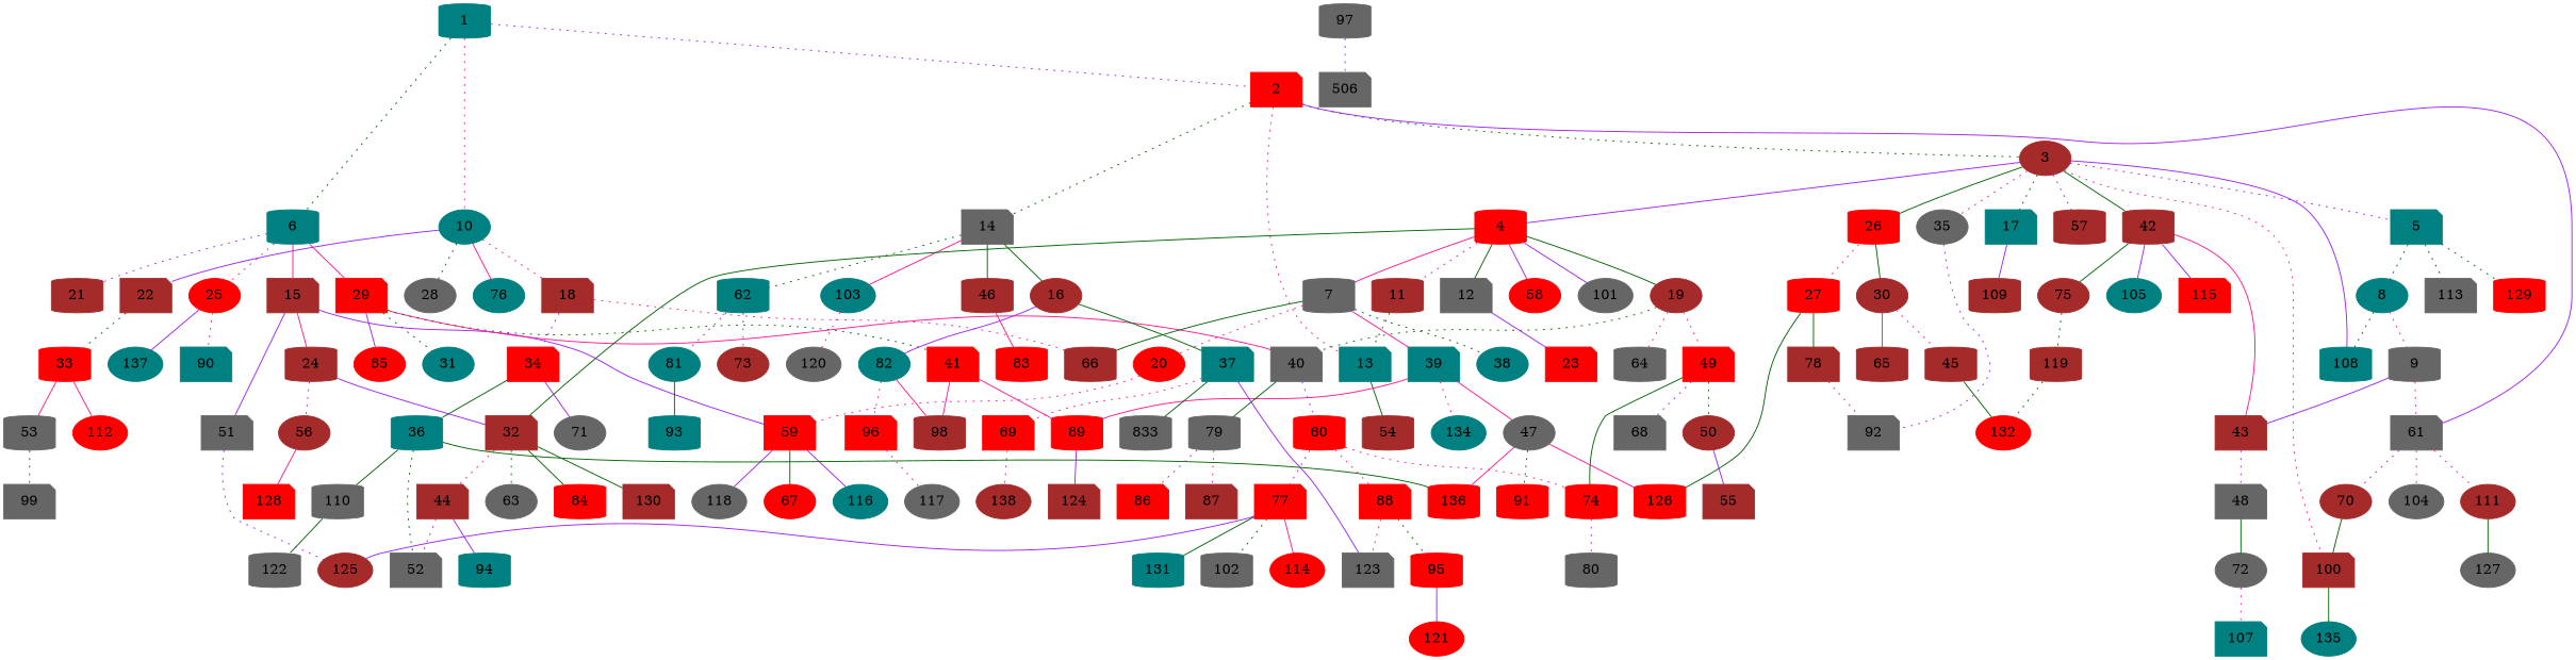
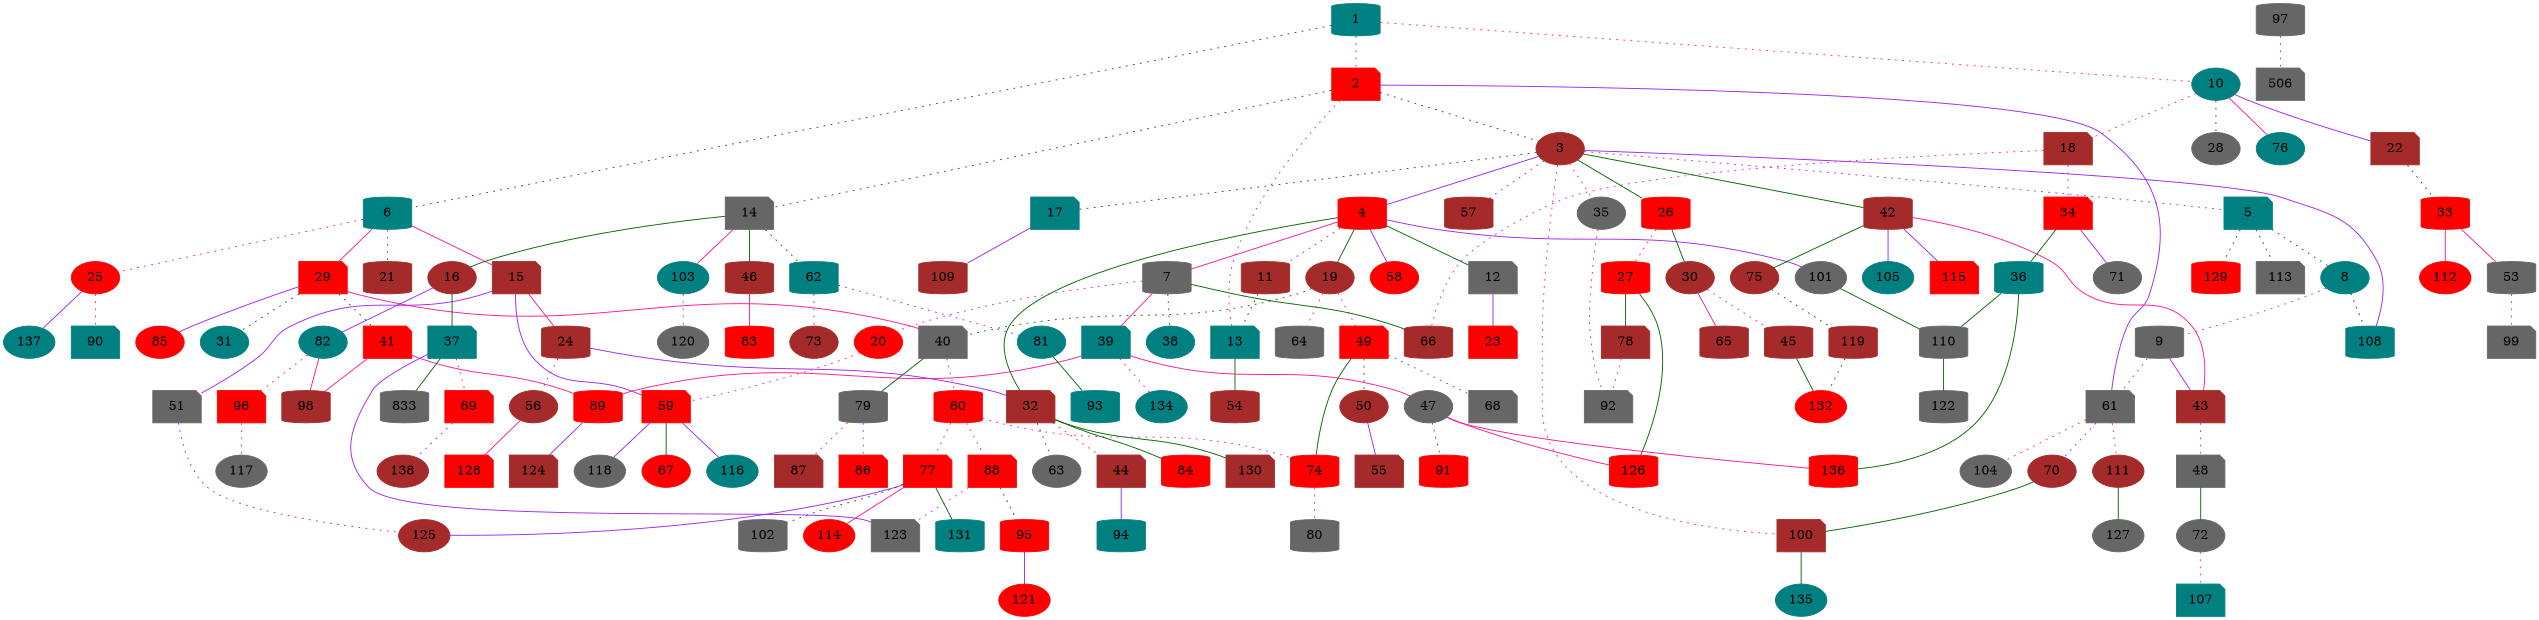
  graph {
    node [color=red shape=cylinder style=filled]
    edge [color=darkgreen style=solid]
    1 [color=teal]
    2 [shape=note]
    6 [color=teal]
    10 [color=teal shape=ellipse]
    3 [color=brown shape=ellipse]
    13 [color=teal shape=note]
    14 [color=gray40 shape=note]
    61 [color=gray40 shape=note]
    15 [color=brown shape=note]
    21 [color=brown]
    25 [shape=ellipse]
    29 [shape=note]
    18 [color=brown shape=note]
    22 [color=brown shape=note]
    28 [color=gray40 shape=ellipse]
    76 [color=teal shape=ellipse]
    4
    5 [color=teal shape=note]
    17 [color=teal shape=note]
    26
    35 [color=gray40 shape=ellipse]
    42 [color=brown]
    57 [color=brown]
    100 [color=brown shape=note]
    108 [color=teal]
    54 [color=brown]
    16 [color=brown shape=ellipse]
    46 [color=brown]
    62 [color=teal]
    103 [color=teal shape=ellipse]
    70 [color=brown shape=ellipse]
    104 [color=gray40 shape=ellipse]
    111 [color=brown shape=ellipse]
    7 [color=gray40]
    11 [color=brown]
    12 [color=gray40 shape=note]
    19 [color=brown shape=ellipse]
    32 [color=brown shape=note]
    58 [shape=ellipse]
    101 [color=gray40 shape=ellipse]
    8 [color=teal shape=ellipse]
    113 [color=gray40 shape=note]
    129
    109 [color=brown]
    27
    30 [color=brown shape=ellipse]
    92 [color=gray40 shape=note]
    43 [color=brown shape=note]
    75 [color=brown shape=ellipse]
    105 [color=teal shape=ellipse]
    115 [shape=note]
    135 [color=teal shape=ellipse]
    20 [shape=ellipse]
    38 [color=teal shape=ellipse]
    39 [color=teal shape=note]
    66 [color=brown]
    23 [shape=note]
    40 [color=gray40 shape=note]
    49 [shape=note]
    64 [color=gray40]
    44 [color=brown shape=note]
    63 [color=gray40 shape=ellipse]
    84
    130 [color=brown shape=note]
    110 [color=gray40]
    9 [color=gray40]
    24 [color=brown]
    51 [color=gray40 shape=note]
    59 [shape=note]
    90 [color=teal shape=note]
    137 [color=teal shape=ellipse]
    31 [color=teal shape=ellipse]
    41 [shape=note]
    85 [shape=ellipse]
    47 [color=gray40 shape=ellipse]
    89
    134 [color=teal shape=ellipse]
    48 [color=gray40 shape=note]
    34 [shape=note]
    33
    37 [color=teal shape=note]
    82 [color=teal shape=ellipse]
    83
    73 [color=brown shape=ellipse]
    81 [color=teal shape=ellipse]
    120 [color=gray40 shape=ellipse]
    56 [color=brown shape=ellipse]
    125 [color=brown shape=ellipse]
    67 [shape=ellipse]
    116 [color=teal shape=ellipse]
    118 [color=gray40 shape=ellipse]
    69 [shape=note]
    123 [color=gray40 shape=note]
    n94 [color=gray40 label=833]
    98 [color=brown]
    96 [shape=note]
    36 [color=teal]
    71 [color=gray40 shape=ellipse]
    60
    79 [color=gray40]
    50 [color=brown shape=ellipse]
    68 [color=gray40 shape=note]
    74
    53 [color=gray40]
    112 [shape=ellipse]
    128 [shape=note]
    78 [color=brown shape=note]
    126
    45 [color=brown]
    65 [color=brown]
    132 [shape=ellipse]
-   52 [color=gray40 shape=note]
    94 [color=teal]
    99 [color=gray40 shape=note]
    136
    122 [color=gray40]
    138 [color=brown shape=ellipse]
    91
    124 [color=brown shape=note]
    77 [shape=note]
    88 [shape=note]
    86 [shape=note]
    87 [color=brown shape=note]
    97 [color=gray40]
    n125 [color=gray40 label=506 shape=note]
    119 [color=brown]
    72 [color=gray40 shape=ellipse]
    107 [color=teal shape=note]
    55 [color=brown shape=note]
    80 [color=gray40]
    102 [color=gray40]
    114 [shape=ellipse]
    131 [color=teal]
    95
    127 [color=gray40 shape=ellipse]
    93 [color=teal]
    117 [color=gray40 shape=ellipse]
    121 [shape=ellipse]
    1 -- 2 [color=purple style=dotted]
    1 -- 6 [style=dotted]
    1 -- 10 [color=deeppink style=dotted]
    2 -- 3 [style=dotted]
    2 -- 13 [color=deeppink style=dotted]
    2 -- 14 [style=dotted]
    2 -- 61 [color=purple]
    6 -- 15 [color=deeppink]
    6 -- 21 [color=purple style=dotted]
    6 -- 25 [color=deeppink style=dotted]
    6 -- 29 [color=deeppink]
    10 -- 18 [color=deeppink style=dotted]
    10 -- 22 [color=purple]
    10 -- 28 [style=dotted]
    10 -- 76 [color=deeppink]
    3 -- 4 [color=purple]
    3 -- 5 [color=purple style=dotted]
    3 -- 17 [style=dotted]
    3 -- 26
    3 -- 35 [color=deeppink style=dotted]
    3 -- 42
    3 -- 57 [color=purple style=dotted]
    3 -- 100 [color=deeppink style=dotted]
    3 -- 108 [color=purple]
    13 -- 54
    14 -- 16
    14 -- 46
    14 -- 62 [style=dotted]
    14 -- 103 [color=deeppink]
    61 -- 70 [color=purple style=dotted]
    61 -- 104 [color=deeppink style=dotted]
    61 -- 111 [color=deeppink style=dotted]
    15 -- 24 [color=deeppink]
    15 -- 51 [color=purple]
    15 -- 59 [color=purple]
    25 -- 90 [color=deeppink style=dotted]
    25 -- 137 [color=purple]
    29 -- 40 [color=deeppink]
    29 -- 31 [style=dotted]
    29 -- 41 [style=dotted]
    29 -- 85 [color=purple]
    18 -- 66 [color=deeppink style=dotted]
    18 -- 34 [color=purple style=dotted]
    22 -- 33 [style=dotted]
    4 -- 7 [color=deeppink]
    4 -- 11 [color=purple style=dotted]
    4 -- 12
    4 -- 19
    4 -- 32
    4 -- 58 [color=purple]
    4 -- 101 [color=purple]
    5 -- 8 [style=dotted]
    5 -- 113 [style=dotted]
    5 -- 129 [style=dotted]
    17 -- 109 [color=purple]
    26 -- 27 [color=deeppink style=dotted]
    26 -- 30
    35 -- 92 [color=purple style=dotted]
    42 -- 43 [color=deeppink]
    42 -- 75
    42 -- 105 [color=purple]
    42 -- 115 [color=purple]
    100 -- 135
    16 -- 37
    16 -- 82 [color=purple]
    46 -- 83 [color=deeppink]
    62 -- 73 [color=purple style=dotted]
    62 -- 81 [color=purple style=dotted]
    103 -- 120 [color=deeppink style=dotted]
    70 -- 100
    111 -- 127
    7 -- 20 [color=deeppink style=dotted]
    7 -- 38 [style=dotted]
    7 -- 39 [color=deeppink]
    7 -- 66
    11 -- 13 [style=dotted]
    12 -- 23 [color=purple]
    19 -- 40 [style=dotted]
    19 -- 49 [color=deeppink style=dotted]
    19 -- 64 [color=deeppink style=dotted]
    32 -- 44 [color=deeppink style=dotted]
    32 -- 63 [style=dotted]
    32 -- 84
    32 -- 130
+   101 -- 110
    8 -- 108 [style=dotted]
    8 -- 9 [color=deeppink style=dotted]
    27 -- 78
    27 -- 126
    30 -- 45 [color=deeppink style=dotted]
    30 -- 65 [color=deeppink]
    43 -- 48 [color=purple style=dotted]
    75 -- 119 [style=dotted]
    20 -- 59 [color=deeppink style=dotted]
    39 -- 47 [color=deeppink]
    39 -- 89 [color=deeppink]
    39 -- 134 [color=deeppink style=dotted]
    40 -- 60 [color=purple style=dotted]
    40 -- 79
    49 -- 50 [style=dotted]
    49 -- 68 [color=purple style=dotted]
    49 -- 74
-   44 -- 52 [color=purple style=dotted]
    44 -- 94 [color=purple]
    110 -- 122
    9 -- 61 [color=deeppink style=dotted]
    9 -- 43 [color=purple]
    24 -- 32 [color=purple]
    24 -- 56 [color=purple style=dotted]
    51 -- 125 [color=purple style=dotted]
    59 -- 67
    59 -- 116 [color=purple]
    59 -- 118 [color=purple]
    41 -- 89 [color=deeppink]
    41 -- 98 [color=deeppink]
    47 -- 126 [color=deeppink]
    47 -- 136 [color=deeppink]
    47 -- 91 [style=dotted]
    89 -- 124 [color=purple]
    48 -- 72
    34 -- 36
    34 -- 71 [color=purple]
    33 -- 53 [color=deeppink]
    33 -- 112 [color=deeppink]
    37 -- 69 [color=deeppink style=dotted]
    37 -- 123 [color=purple]
    37 -- n94
    82 -- 98 [color=deeppink]
    82 -- 96 [color=deeppink style=dotted]
    81 -- 93
    56 -- 128 [color=deeppink]
    69 -- 138 [color=purple style=dotted]
    96 -- 117 [color=deeppink style=dotted]
    36 -- 110
-   36 -- 52 [style=dotted]
    36 -- 136
    60 -- 74 [color=deeppink style=dotted]
    60 -- 77 [color=purple style=dotted]
    60 -- 88 [color=deeppink style=dotted]
    79 -- 86 [color=purple style=dotted]
    79 -- 87 [color=deeppink style=dotted]
    50 -- 55 [color=purple]
    74 -- 80 [color=purple style=dotted]
-   53 -- 99 [style=dotted]
+   53 -- 99 [color=deeppink style=dotted]
    78 -- 92 [color=deeppink style=dotted]
    45 -- 132
    77 -- 125 [color=purple]
    77 -- 102 [style=dotted]
    77 -- 114 [color=deeppink]
    77 -- 131
    88 -- 123 [color=deeppink style=dotted]
    88 -- 95 [style=dotted]
    97 -- n125 [color=purple style=dotted]
    119 -- 132 [style=dotted]
    72 -- 107 [color=deeppink style=dotted]
    95 -- 121 [color=purple]
  }
